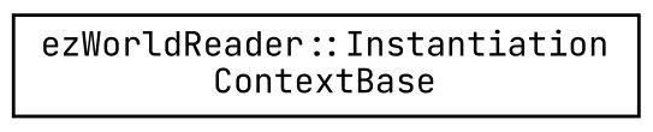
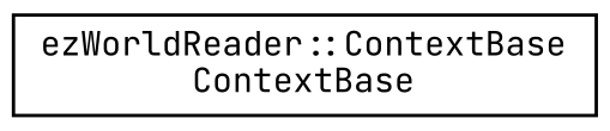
  digraph {
    rankdir=LR
    fontname="JetBrains Mono"
-   n1 [color=black fillcolor=white fontname="JetBrains Mono" fontsize=10 height=0.2 label="ezWorldReader::Instantiation\lContextBase" shape=record style=filled width=0.4]
+   n1 [color=black fillcolor=white fontname="JetBrains Mono" fontsize=10 height=0.2 label="ezWorldReader::ContextBase\lContextBase" shape=record style=filled width=0.4]
  }
